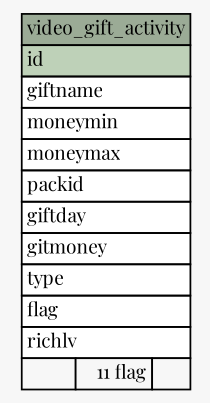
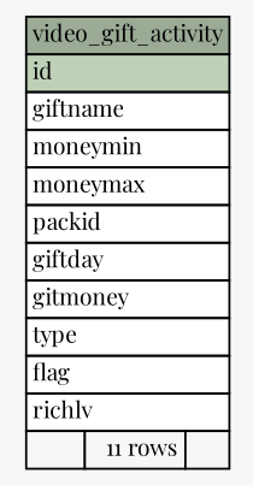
  digraph {
    bgcolor="#f7f7f7"
    fontname="Playfair Display"
    fontsize=11
    nodesep=0.18
    rankdir=RL
    ranksep=0.46
-   n1 [fontname="Playfair Display" fontsize=11 label=<     <TABLE BORDER="0" CELLBORDER="1" CELLSPACING="0" BGCOLOR="#ffffff">       <TR><TD COLSPAN="3" BGCOLOR="#9bab96" ALIGN="CENTER">video_gift_activity</TD></TR>       <TR><TD PORT="id" COLSPAN="3" BGCOLOR="#bed1b8" ALIGN="LEFT">id</TD></TR>       <TR><TD PORT="giftname" COLSPAN="3" ALIGN="LEFT">giftname</TD></TR>       <TR><TD PORT="moneymin" COLSPAN="3" ALIGN="LEFT">moneymin</TD></TR>       <TR><TD PORT="moneymax" COLSPAN="3" ALIGN="LEFT">moneymax</TD></TR>       <TR><TD PORT="packid" COLSPAN="3" ALIGN="LEFT">packid</TD></TR>       <TR><TD PORT="giftday" COLSPAN="3" ALIGN="LEFT">giftday</TD></TR>       <TR><TD PORT="gitmoney" COLSPAN="3" ALIGN="LEFT">gitmoney</TD></TR>       <TR><TD PORT="type" COLSPAN="3" ALIGN="LEFT">type</TD></TR>       <TR><TD PORT="flag" COLSPAN="3" ALIGN="LEFT">flag</TD></TR>       <TR><TD PORT="richlv" COLSPAN="3" ALIGN="LEFT">richlv</TD></TR>       <TR><TD ALIGN="LEFT" BGCOLOR="#f7f7f7">  </TD><TD ALIGN="RIGHT" BGCOLOR="#f7f7f7">11 flag</TD><TD ALIGN="RIGHT" BGCOLOR="#f7f7f7">  </TD></TR>     </TABLE>> shape=plaintext]
+   n1 [fontname="Playfair Display" fontsize=11 label=<     <TABLE BORDER="0" CELLBORDER="1" CELLSPACING="0" BGCOLOR="#ffffff">       <TR><TD COLSPAN="3" BGCOLOR="#9bab96" ALIGN="CENTER">video_gift_activity</TD></TR>       <TR><TD PORT="id" COLSPAN="3" BGCOLOR="#bed1b8" ALIGN="LEFT">id</TD></TR>       <TR><TD PORT="giftname" COLSPAN="3" ALIGN="LEFT">giftname</TD></TR>       <TR><TD PORT="moneymin" COLSPAN="3" ALIGN="LEFT">moneymin</TD></TR>       <TR><TD PORT="moneymax" COLSPAN="3" ALIGN="LEFT">moneymax</TD></TR>       <TR><TD PORT="packid" COLSPAN="3" ALIGN="LEFT">packid</TD></TR>       <TR><TD PORT="giftday" COLSPAN="3" ALIGN="LEFT">giftday</TD></TR>       <TR><TD PORT="gitmoney" COLSPAN="3" ALIGN="LEFT">gitmoney</TD></TR>       <TR><TD PORT="type" COLSPAN="3" ALIGN="LEFT">type</TD></TR>       <TR><TD PORT="flag" COLSPAN="3" ALIGN="LEFT">flag</TD></TR>       <TR><TD PORT="richlv" COLSPAN="3" ALIGN="LEFT">richlv</TD></TR>       <TR><TD ALIGN="LEFT" BGCOLOR="#f7f7f7">  </TD><TD ALIGN="RIGHT" BGCOLOR="#f7f7f7">11 rows</TD><TD ALIGN="RIGHT" BGCOLOR="#f7f7f7">  </TD></TR>     </TABLE>> shape=plaintext]
  }
